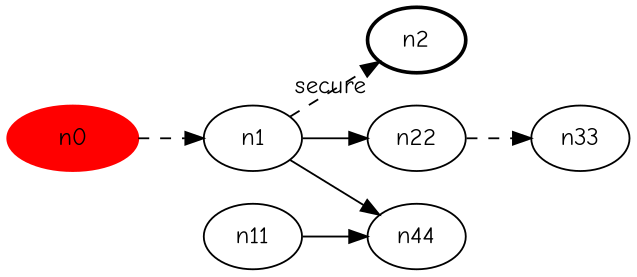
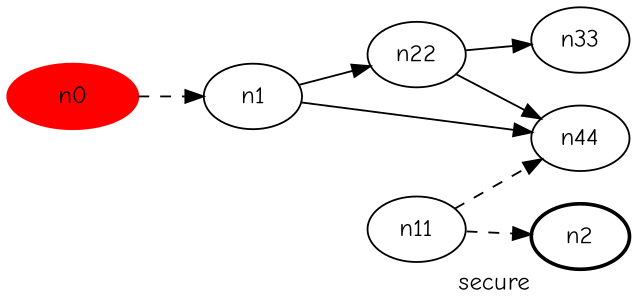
  digraph {
    fontcolor=blue
    fontname="Comic Neue"
    rankdir=LR
    node [fontname="Comic Neue"]
    edge [fontname="Comic Neue"]
    n0 [color=red fillcolht=1 style=filled width=1]
    n1
    n2 [style=bold xlabel=secure]
    n22
    n44
    n11
    n33
    n0 -> n1 [style=dashed]
-   n1 -> n2 [style=dashed]
+   n11 -> n2 [style=dashed]
    n1 -> n22
    n1 -> n44
-   n22 -> n33 [style=dashed]
-   n11 -> n44
+   n22 -> n44
+   n22 -> n33
+   n11 -> n44 [style=dashed]
  }
